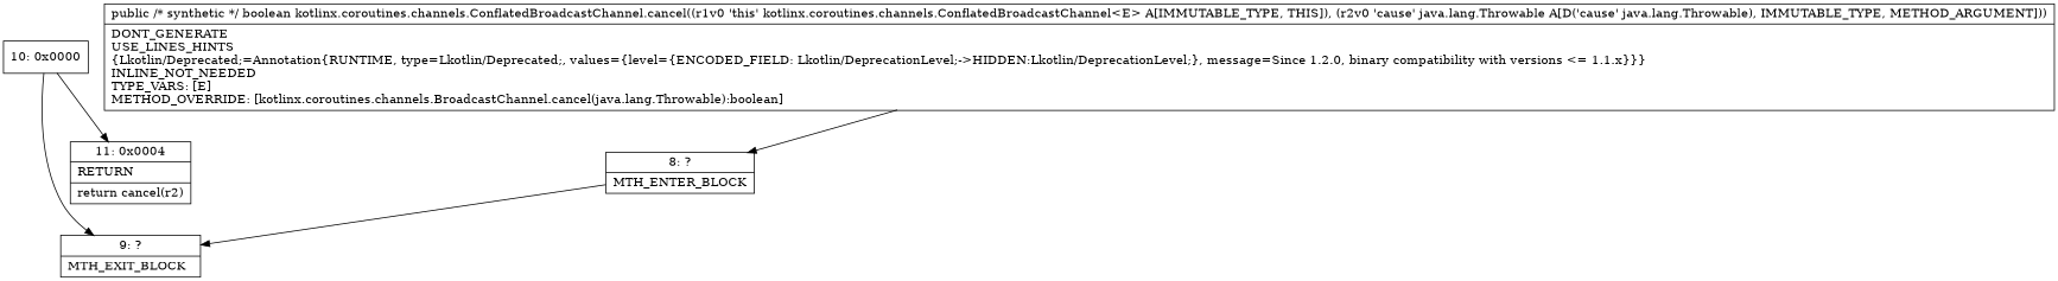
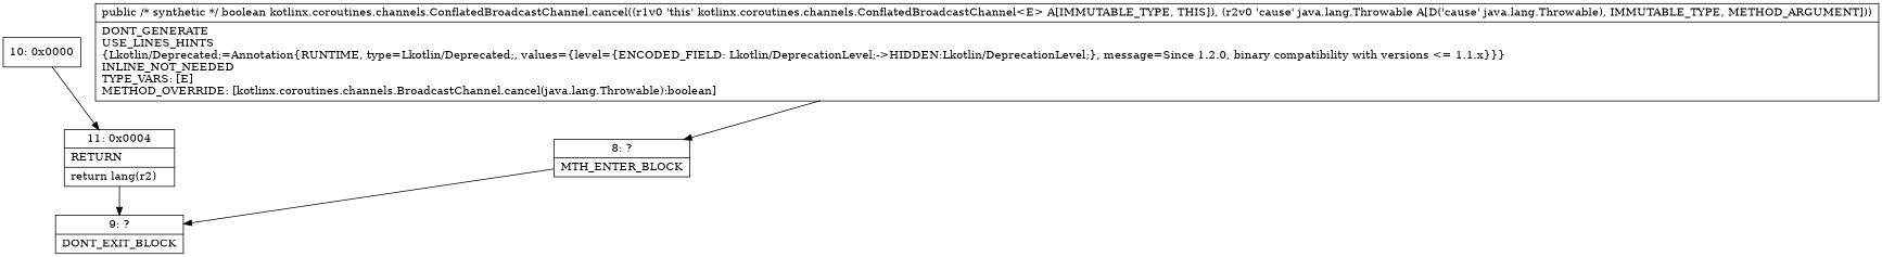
  digraph {
    node [shape=record]
    n1 [label="{8\:\ ?|MTH_ENTER_BLOCK\l}"]
-   n2 [label="{9\:\ ?|MTH_EXIT_BLOCK\l}"]
+   n2 [label="{9\:\ ?|DONT_EXIT_BLOCK\l}"]
    n3 [label="{10\:\ 0x0000}"]
-   n4 [label="{11\:\ 0x0004|RETURN\l|return cancel(r2)\l}"]
+   n4 [label="{11\:\ 0x0004|RETURN\l|return lang(r2)\l}"]
    n5 [label="{public \/* synthetic *\/ boolean kotlinx.coroutines.channels.ConflatedBroadcastChannel.cancel((r1v0 'this' kotlinx.coroutines.channels.ConflatedBroadcastChannel\<E\> A[IMMUTABLE_TYPE, THIS]), (r2v0 'cause' java.lang.Throwable A[D('cause' java.lang.Throwable), IMMUTABLE_TYPE, METHOD_ARGUMENT]))  | DONT_GENERATE\lUSE_LINES_HINTS\l\{Lkotlin\/Deprecated;=Annotation\{RUNTIME, type=Lkotlin\/Deprecated;, values=\{level=\{ENCODED_FIELD: Lkotlin\/DeprecationLevel;\-\>HIDDEN:Lkotlin\/DeprecationLevel;\}, message=Since 1.2.0, binary compatibility with versions \<= 1.1.x\}\}\}\lINLINE_NOT_NEEDED\lTYPE_VARS: [E]\lMETHOD_OVERRIDE: [kotlinx.coroutines.channels.BroadcastChannel.cancel(java.lang.Throwable):boolean]\l}"]
    n1 -> n2
    n3 -> n4
-   n3 -> n2
+   n4 -> n2
    n5 -> n1
  }
